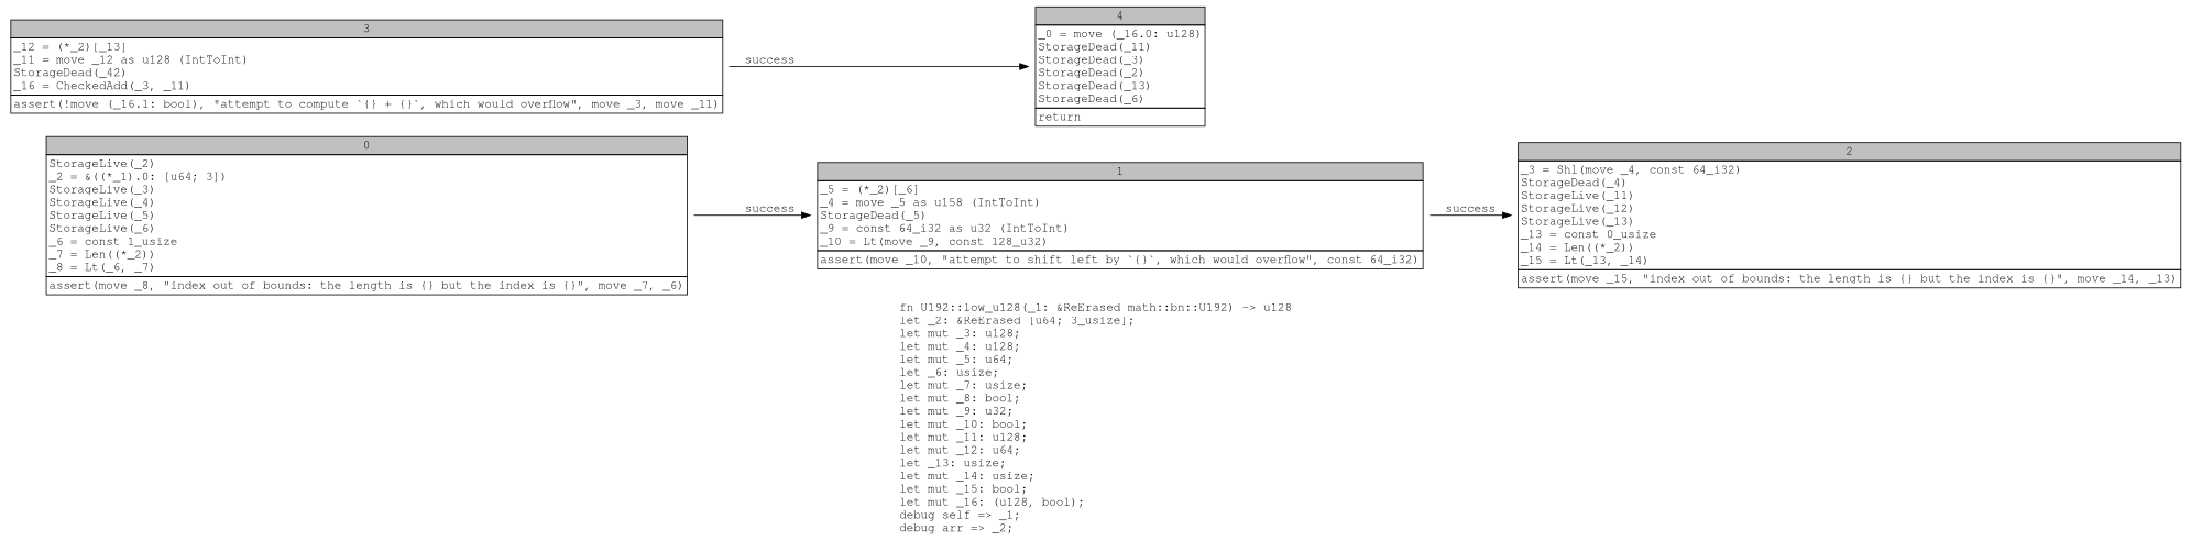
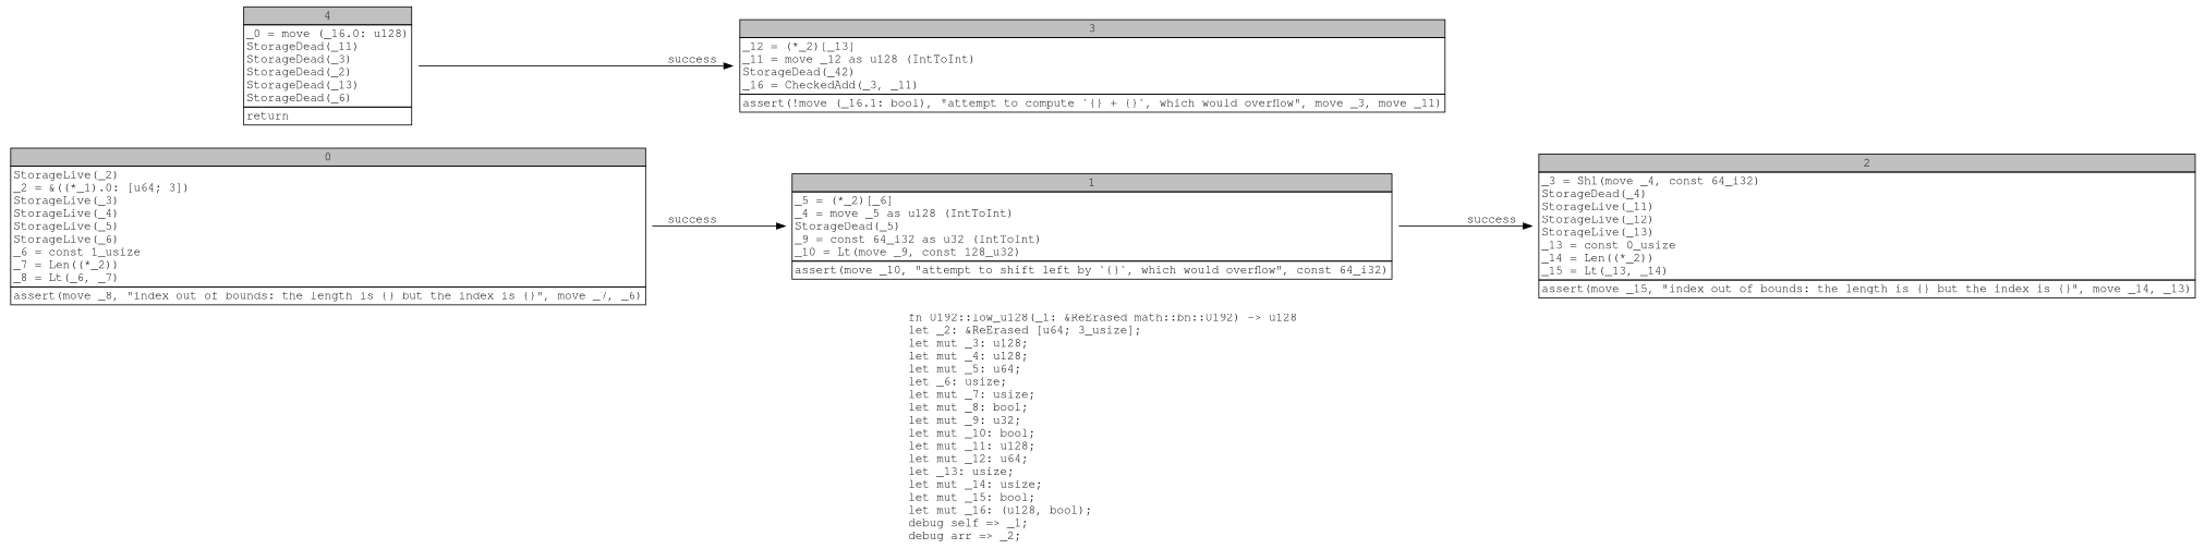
  digraph {
    fontname="Courier, monospace"
    label=<fn U192::low_u128(_1: &amp;ReErased math::bn::U192) -&gt; u128<br align="left"/>let _2: &amp;ReErased [u64; 3_usize];<br align="left"/>let mut _3: u128;<br align="left"/>let mut _4: u128;<br align="left"/>let mut _5: u64;<br align="left"/>let _6: usize;<br align="left"/>let mut _7: usize;<br align="left"/>let mut _8: bool;<br align="left"/>let mut _9: u32;<br align="left"/>let mut _10: bool;<br align="left"/>let mut _11: u128;<br align="left"/>let mut _12: u64;<br align="left"/>let _13: usize;<br align="left"/>let mut _14: usize;<br align="left"/>let mut _15: bool;<br align="left"/>let mut _16: (u128, bool);<br align="left"/>debug self =&gt; _1;<br align="left"/>debug arr =&gt; _2;<br align="left"/>>
    rankdir=LR
    node [fontname="Courier, monospace" shape=none]
    edge [fontname="Courier, monospace"]
    n1 [label=<<table border="0" cellborder="1" cellspacing="0"><tr><td bgcolor="gray" align="center" colspan="1">0</td></tr><tr><td align="left" balign="left">StorageLive(_2)<br/>_2 = &amp;((*_1).0: [u64; 3])<br/>StorageLive(_3)<br/>StorageLive(_4)<br/>StorageLive(_5)<br/>StorageLive(_6)<br/>_6 = const 1_usize<br/>_7 = Len((*_2))<br/>_8 = Lt(_6, _7)<br/></td></tr><tr><td align="left">assert(move _8, &quot;index out of bounds: the length is {} but the index is {}&quot;, move _7, _6)</td></tr></table>>]
-   n2 [label=<<table border="0" cellborder="1" cellspacing="0"><tr><td bgcolor="gray" align="center" colspan="1">1</td></tr><tr><td align="left" balign="left">_5 = (*_2)[_6]<br/>_4 = move _5 as u158 (IntToInt)<br/>StorageDead(_5)<br/>_9 = const 64_i32 as u32 (IntToInt)<br/>_10 = Lt(move _9, const 128_u32)<br/></td></tr><tr><td align="left">assert(move _10, &quot;attempt to shift left by `{}`, which would overflow&quot;, const 64_i32)</td></tr></table>>]
+   n2 [label=<<table border="0" cellborder="1" cellspacing="0"><tr><td bgcolor="gray" align="center" colspan="1">1</td></tr><tr><td align="left" balign="left">_5 = (*_2)[_6]<br/>_4 = move _5 as u128 (IntToInt)<br/>StorageDead(_5)<br/>_9 = const 64_i32 as u32 (IntToInt)<br/>_10 = Lt(move _9, const 128_u32)<br/></td></tr><tr><td align="left">assert(move _10, &quot;attempt to shift left by `{}`, which would overflow&quot;, const 64_i32)</td></tr></table>>]
    n3 [label=<<table border="0" cellborder="1" cellspacing="0"><tr><td bgcolor="gray" align="center" colspan="1">2</td></tr><tr><td align="left" balign="left">_3 = Shl(move _4, const 64_i32)<br/>StorageDead(_4)<br/>StorageLive(_11)<br/>StorageLive(_12)<br/>StorageLive(_13)<br/>_13 = const 0_usize<br/>_14 = Len((*_2))<br/>_15 = Lt(_13, _14)<br/></td></tr><tr><td align="left">assert(move _15, &quot;index out of bounds: the length is {} but the index is {}&quot;, move _14, _13)</td></tr></table>>]
    n4 [label=<<table border="0" cellborder="1" cellspacing="0"><tr><td bgcolor="gray" align="center" colspan="1">3</td></tr><tr><td align="left" balign="left">_12 = (*_2)[_13]<br/>_11 = move _12 as u128 (IntToInt)<br/>StorageDead(_42)<br/>_16 = CheckedAdd(_3, _11)<br/></td></tr><tr><td align="left">assert(!move (_16.1: bool), &quot;attempt to compute `{} + {}`, which would overflow&quot;, move _3, move _11)</td></tr></table>>]
    n5 [label=<<table border="0" cellborder="1" cellspacing="0"><tr><td bgcolor="gray" align="center" colspan="1">4</td></tr><tr><td align="left" balign="left">_0 = move (_16.0: u128)<br/>StorageDead(_11)<br/>StorageDead(_3)<br/>StorageDead(_2)<br/>StorageDead(_13)<br/>StorageDead(_6)<br/></td></tr><tr><td align="left">return</td></tr></table>>]
    n1 -> n2 [label=success]
    n2 -> n3 [label=success]
-   n4 -> n5 [label=success]
+   n5 -> n4 [label=success]
  }
